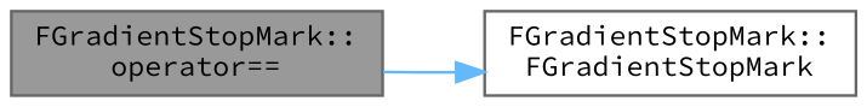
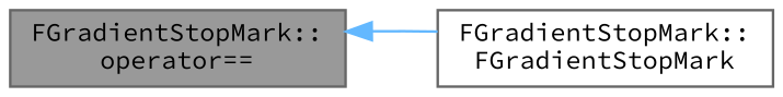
  digraph {
    rankdir=LR
    fontname="Source Code Pro"
    node [fontname="Source Code Pro" fontsize=10 shape=box style=filled]
    n1 [color=gray40 fillcolor=grey60 fontcolor=black height=0.2 label="FGradientStopMark::\loperator==" width=0.4]
    n2 [color=grey40 fillcolor=white height=0.2 label="FGradientStopMark::\lFGradientStopMark" width=0.4]
-   n1 -> n2 [color=steelblue1 fontname="Source Code Pro" fontsize=10 labelfontname=Helvetica labelfontsize=10 style=solid]
+   n2 -> n1 [color=steelblue1 fontname="Source Code Pro" fontsize=10 labelfontname=Helvetica labelfontsize=10 style=solid]
  }
